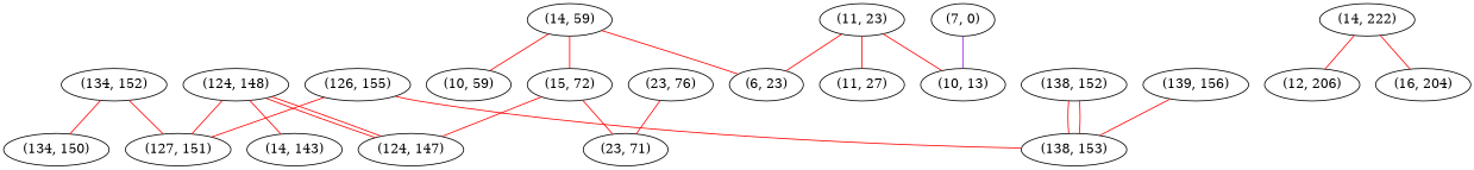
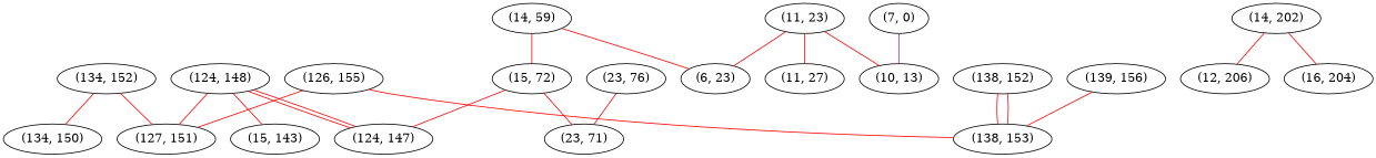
  graph {
    edge [color=red weight=1]
    "(126, 155)"
    "(127, 151)"
    "(138, 153)"
-   "(14, 202)" [label="(14, 222)"]
+   "(14, 202)"
    "(12, 206)"
    "(16, 204)"
    "(139, 156)"
    "(14, 59)"
    "(15, 72)"
-   "(10, 59)"
    "(6, 23)"
    "(23, 71)"
    "(124, 147)"
    "(11, 23)"
    "(11, 27)"
    "(10, 13)"
    "(134, 152)"
    "(134, 150)"
    "(124, 148)"
-   "(15, 143)" [label="(14, 143)"]
+   "(15, 143)"
    n21 [label="(7, 0)"]
    "(138, 152)"
    "(23, 76)"
    "(126, 155)" -- "(127, 151)"
    "(126, 155)" -- "(138, 153)"
    "(14, 202)" -- "(12, 206)"
    "(14, 202)" -- "(16, 204)"
    "(139, 156)" -- "(138, 153)"
    "(14, 59)" -- "(15, 72)"
-   "(14, 59)" -- "(10, 59)"
    "(14, 59)" -- "(6, 23)"
    "(15, 72)" -- "(23, 71)"
    "(15, 72)" -- "(124, 147)"
    "(11, 23)" -- "(6, 23)"
    "(11, 23)" -- "(11, 27)"
    "(11, 23)" -- "(10, 13)"
    "(134, 152)" -- "(127, 151)"
    "(134, 152)" -- "(134, 150)"
    "(124, 148)" -- "(127, 151)"
    "(124, 148)" -- "(124, 147)"
    "(124, 148)" -- "(124, 147)"
    "(124, 148)" -- "(15, 143)"
    n21 -- "(10, 13)" [color=purple weight=4]
    "(138, 152)" -- "(138, 153)"
    "(138, 152)" -- "(138, 153)"
    "(23, 76)" -- "(23, 71)"
  }
